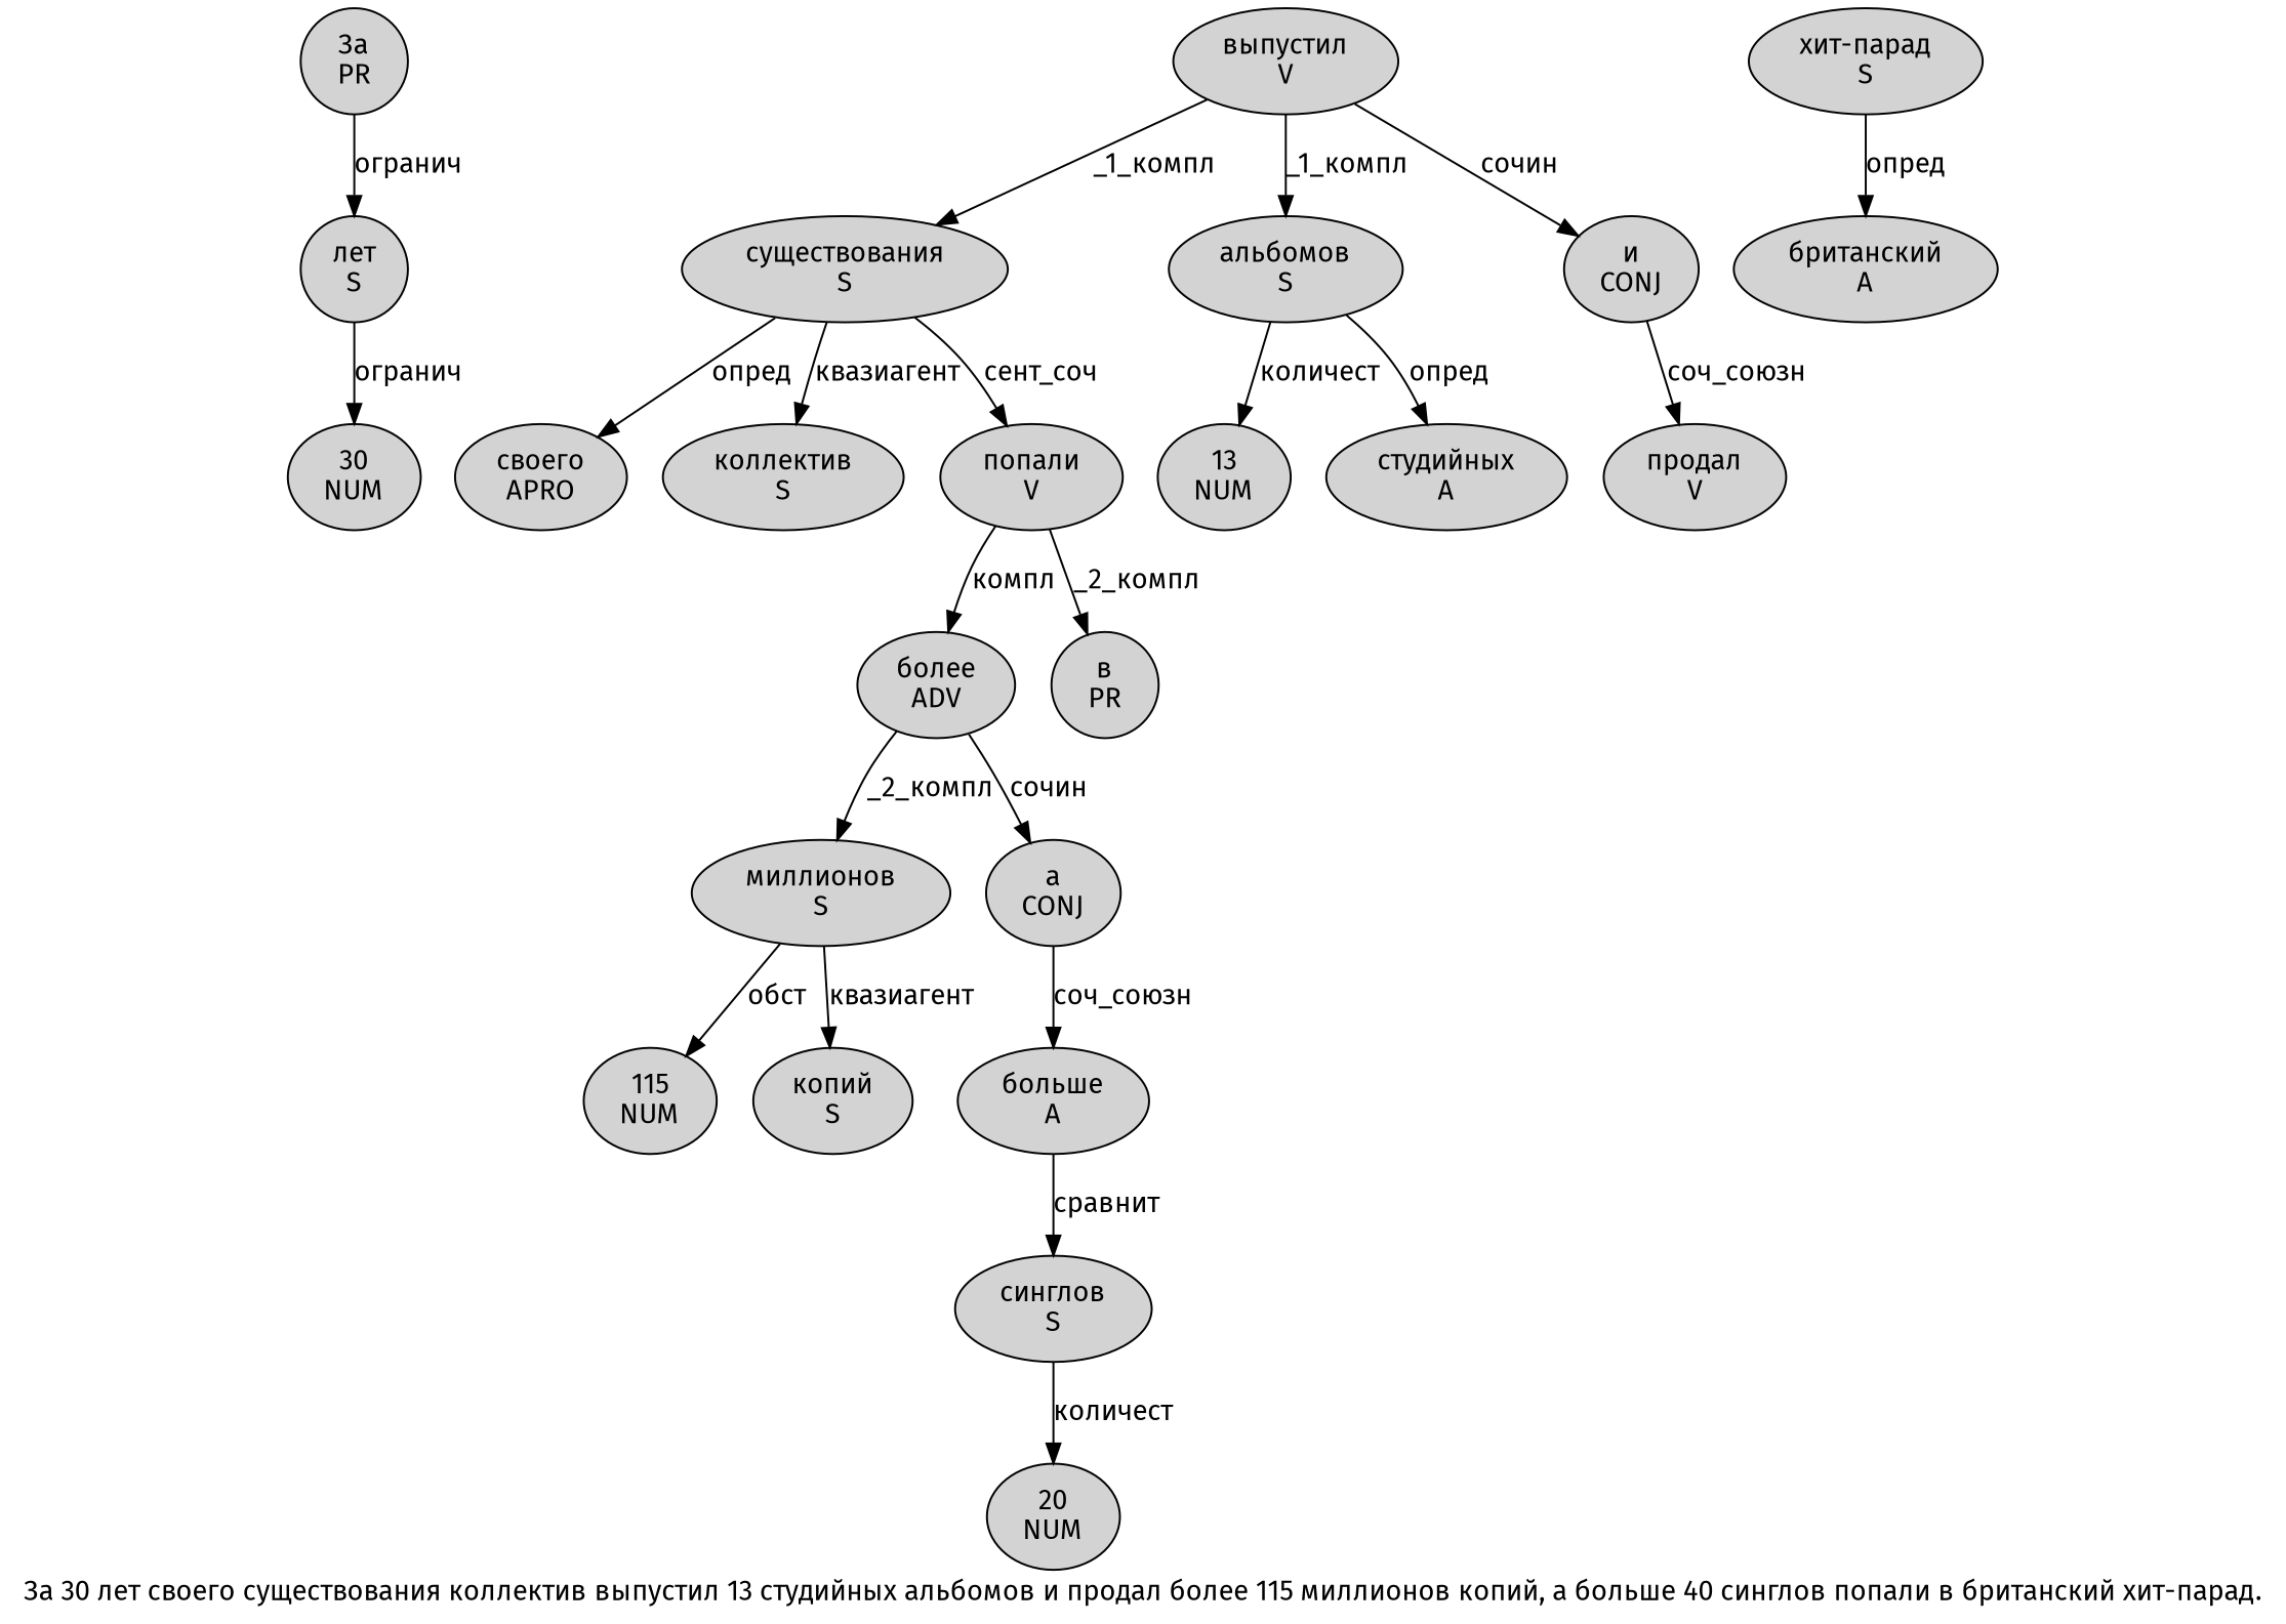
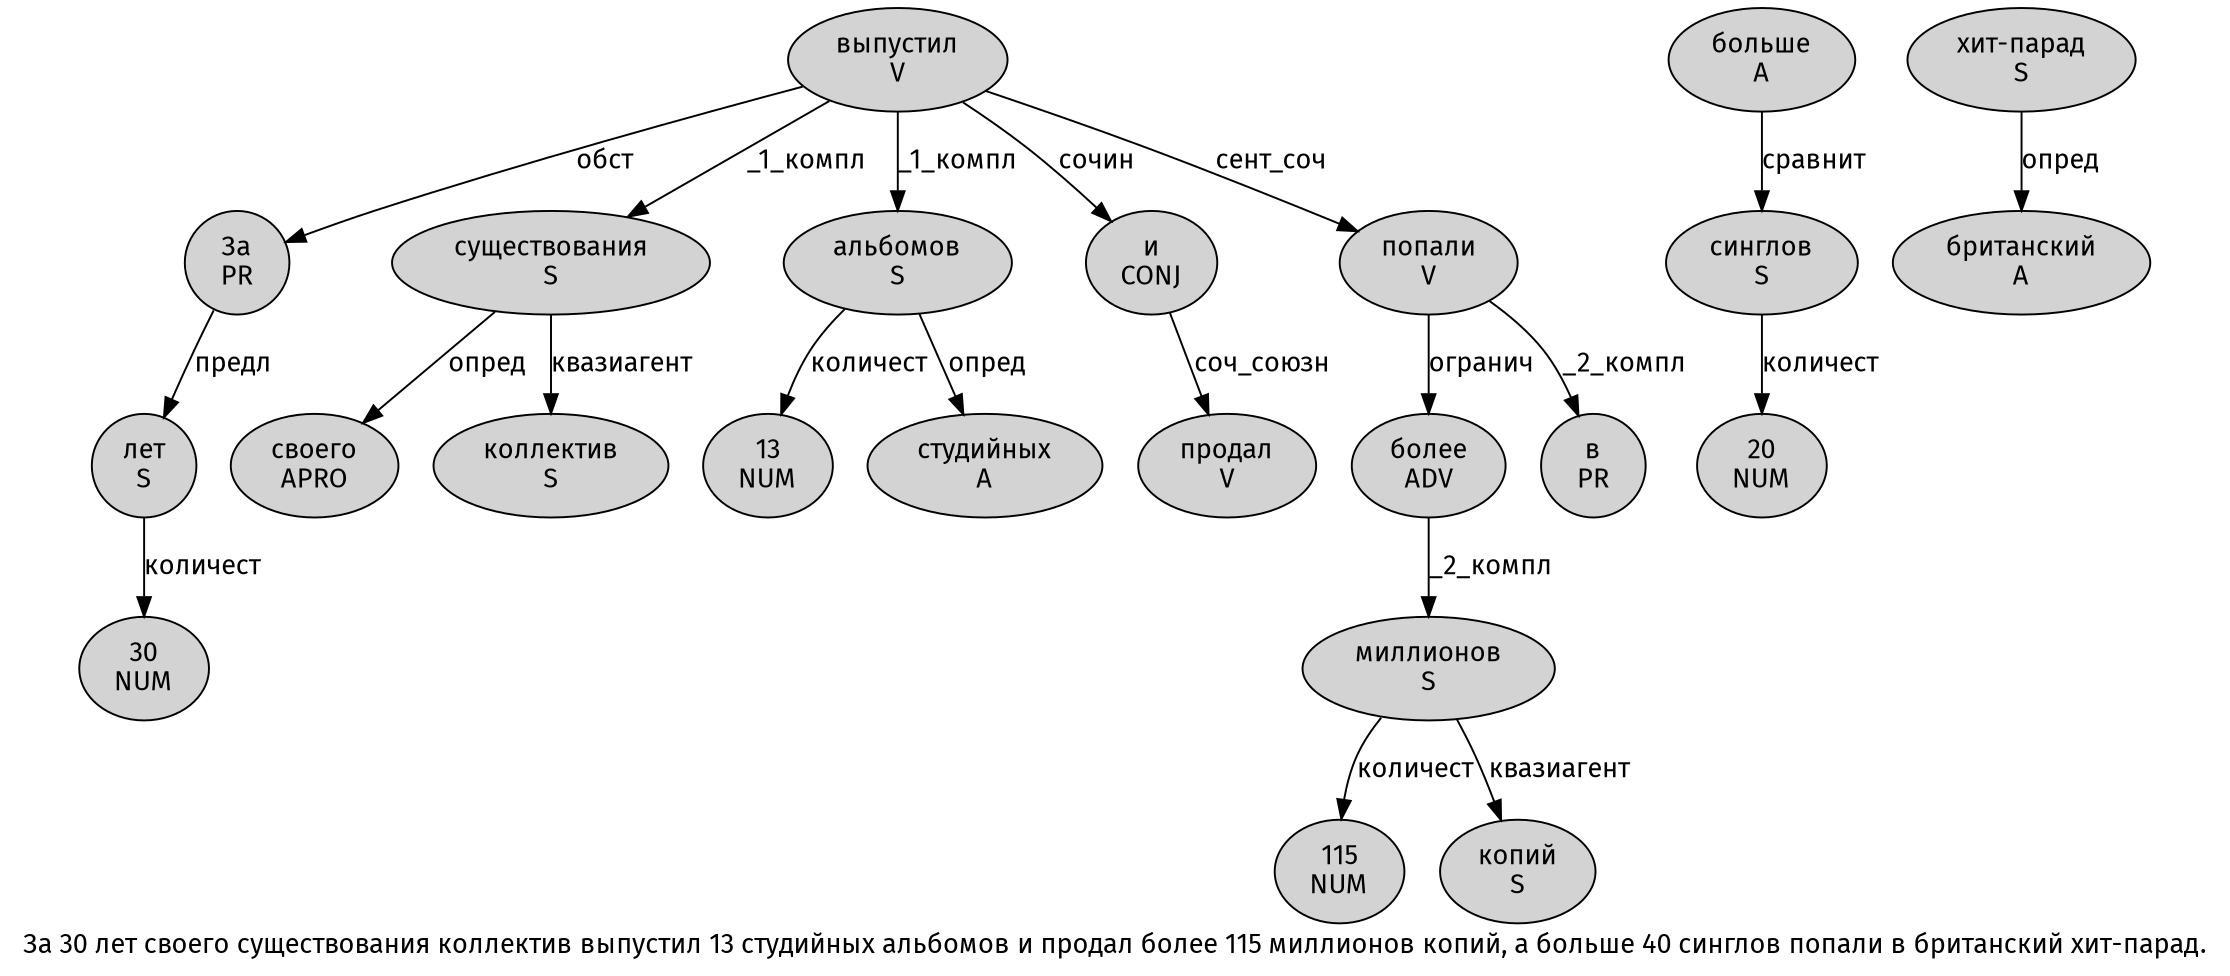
  digraph {
    fontname="Fira Sans"
    label="За 30 лет своего существования коллектив выпустил 13 студийных альбомов и продал более 115 миллионов копий, а больше 40 синглов попали в британский хит-парад."
    node [fillcolor=lightgray fontname="Fira Sans" penwidth=1 shape=ellipse style=filled]
    edge [fontname="Fira Sans"]
    n1 [label="За\nPR"]
    n2 [label="лет\nS"]
    n3 [label="30\nNUM"]
    n4 [label="своего\nAPRO"]
    n5 [label="существования\nS"]
    n6 [label="коллектив\nS"]
    n7 [label="выпустил\nV"]
    n8 [label="альбомов\nS"]
    n9 [label="и\nCONJ"]
    n10 [label="попали\nV"]
    n11 [label="13\nNUM"]
    n12 [label="студийных\nA"]
    n13 [label="продал\nV"]
    n14 [label="более\nADV"]
    n15 [label="в\nPR"]
    n16 [label="миллионов\nS"]
-   n17 [label="а\nCONJ"]
    n18 [label="115\nNUM"]
    n19 [label="копий\nS"]
    n20 [label="больше\nA"]
    n21 [label="синглов\nS"]
    n22 [label="20\nNUM"]
    n23 [label="хит-парад\nS"]
    n24 [label="британский\nA"]
-   n1 -> n2 [label="огранич"]
-   n2 -> n3 [label="огранич"]
+   n1 -> n2 [label="предл"]
+   n2 -> n3 [label="количест"]
    n5 -> n4 [label="опред"]
    n5 -> n6 [label="квазиагент"]
+   n7 -> n1 [label="обст"]
    n7 -> n5 [label="_1_компл"]
    n7 -> n8 [label="_1_компл"]
    n7 -> n9 [label="сочин"]
-   n5 -> n10 [label="сент_соч"]
+   n7 -> n10 [label="сент_соч"]
    n8 -> n11 [label="количест"]
    n8 -> n12 [label="опред"]
    n9 -> n13 [label="соч_союзн"]
-   n10 -> n14 [label="компл"]
+   n10 -> n14 [label="огранич"]
    n10 -> n15 [label="_2_компл"]
    n14 -> n16 [label="_2_компл"]
-   n14 -> n17 [label="сочин"]
-   n16 -> n18 [label="обст"]
+   n16 -> n18 [label="количест"]
    n16 -> n19 [label="квазиагент"]
-   n17 -> n20 [label="соч_союзн"]
    n20 -> n21 [label="сравнит"]
    n21 -> n22 [label="количест"]
    n23 -> n24 [label="опред"]
  }
